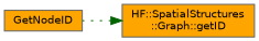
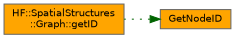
  digraph {
    rankdir=RL
    node [fillcolor=orange fontname=Helvetica fontsize=10 shape=box style=filled]
    n1 [color=gray40 fontcolor=black height=0.2 label="HF::SpatialStructures\l::Graph::getID" width=0.4]
    n2 [color=grey40 height=0.2 label=GetNodeID width=0.4]
-   n1 -> n2 [color=darkgreen dir=back fontname=Helvetica fontsize=10 labelfontname=Helvetica labelfontsize=10 style=dotted]
+   n2 -> n1 [color=darkgreen dir=back fontname=Helvetica fontsize=10 labelfontname=Helvetica labelfontsize=10 style=dotted]
  }
